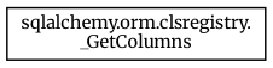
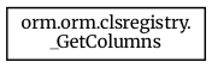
  digraph {
    rankdir=TB
    fontname=Merriweather
-   n1 [color=black fillcolor=white fontname=Merriweather fontsize=10 height=0.2 label="sqlalchemy.orm.clsregistry.\l_GetColumns" shape=record style=filled width=0.4]
+   n1 [color=black fillcolor=white fontname=Merriweather fontsize=10 height=0.2 label="orm.orm.clsregistry.\l_GetColumns" shape=record style=filled width=0.4]
  }
